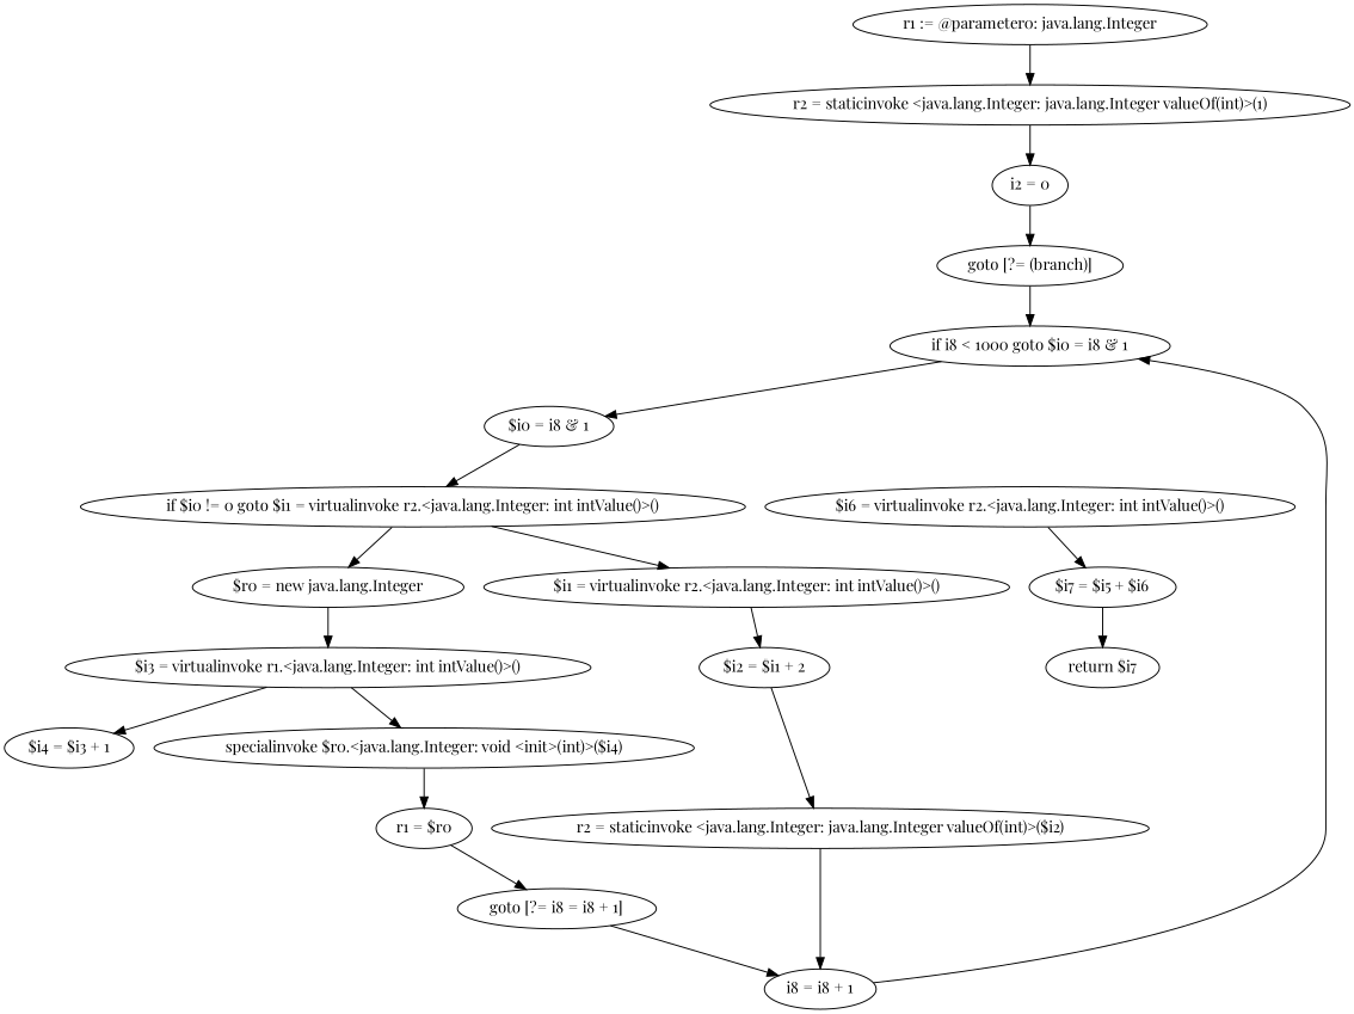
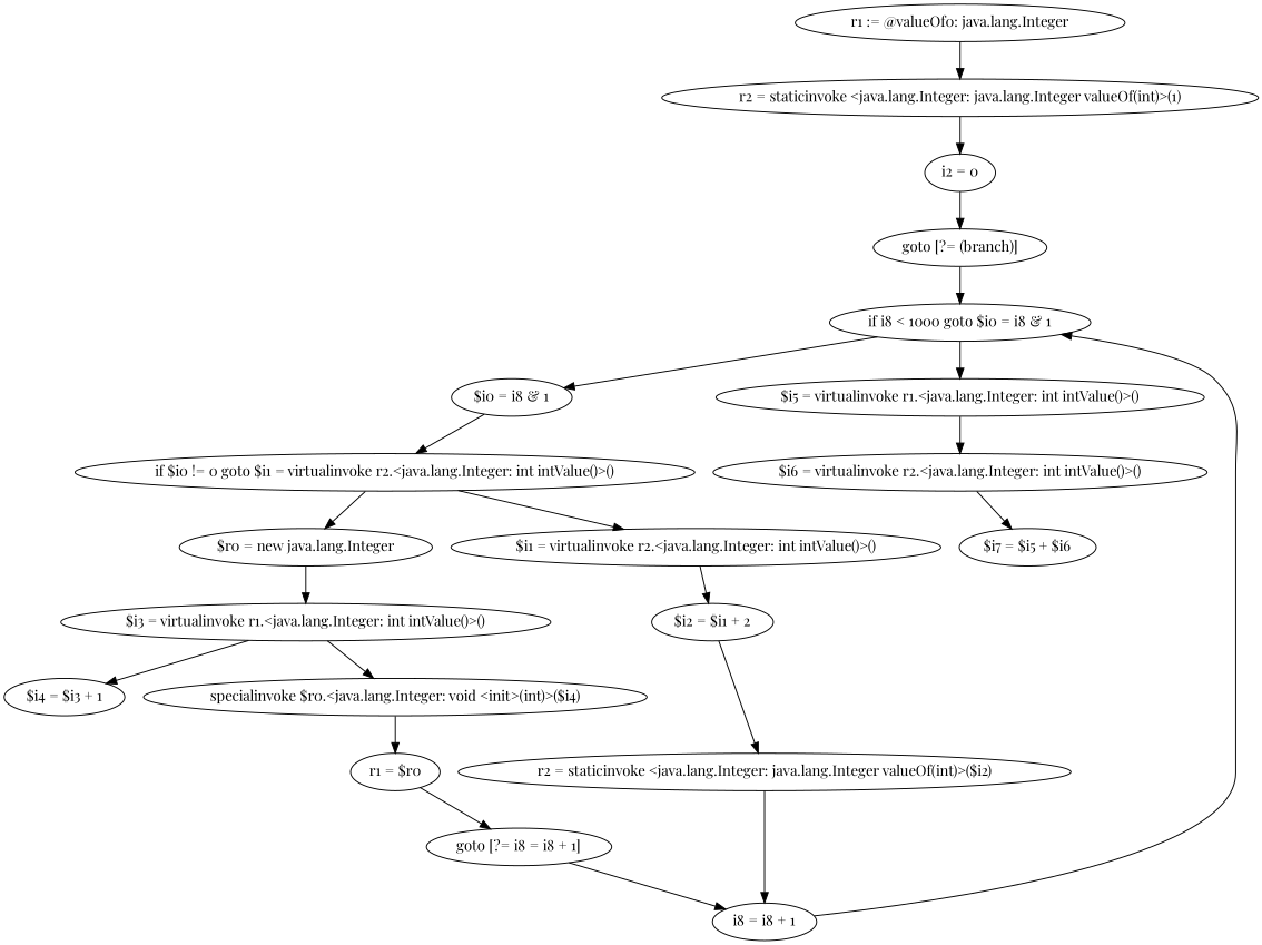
  digraph {
    fontname="Playfair Display"
    node [fontname="Playfair Display"]
    edge [fontname="Playfair Display"]
-   "r1 := @parameter0: java.lang.Integer"
+   "r1 := @parameter0: java.lang.Integer" [label="r1 := @valueOf0: java.lang.Integer"]
    "r2 = staticinvoke <java.lang.Integer: java.lang.Integer valueOf(int)>(1)"
    n3 [label="i2 = 0"]
    "goto [?= (branch)]"
    "if i8 < 1000 goto $i0 = i8 & 1"
    "$i0 = i8 & 1"
+   "$i5 = virtualinvoke r1.<java.lang.Integer: int intValue()>()"
    "if $i0 != 0 goto $i1 = virtualinvoke r2.<java.lang.Integer: int intValue()>()"
    "$r0 = new java.lang.Integer"
    "$i1 = virtualinvoke r2.<java.lang.Integer: int intValue()>()"
    "$i3 = virtualinvoke r1.<java.lang.Integer: int intValue()>()"
    "$i2 = $i1 + 2"
    "$i4 = $i3 + 1"
    "specialinvoke $r0.<java.lang.Integer: void <init>(int)>($i4)"
    "r1 = $r0"
    "goto [?= i8 = i8 + 1]"
    "i8 = i8 + 1"
    "r2 = staticinvoke <java.lang.Integer: java.lang.Integer valueOf(int)>($i2)"
    "$i6 = virtualinvoke r2.<java.lang.Integer: int intValue()>()"
    "$i7 = $i5 + $i6"
-   "return $i7"
    "r1 := @parameter0: java.lang.Integer" -> "r2 = staticinvoke <java.lang.Integer: java.lang.Integer valueOf(int)>(1)"
    "r2 = staticinvoke <java.lang.Integer: java.lang.Integer valueOf(int)>(1)" -> n3
    n3 -> "goto [?= (branch)]"
    "goto [?= (branch)]" -> "if i8 < 1000 goto $i0 = i8 & 1"
    "if i8 < 1000 goto $i0 = i8 & 1" -> "$i0 = i8 & 1"
+   "if i8 < 1000 goto $i0 = i8 & 1" -> "$i5 = virtualinvoke r1.<java.lang.Integer: int intValue()>()"
    "$i0 = i8 & 1" -> "if $i0 != 0 goto $i1 = virtualinvoke r2.<java.lang.Integer: int intValue()>()"
+   "$i5 = virtualinvoke r1.<java.lang.Integer: int intValue()>()" -> "$i6 = virtualinvoke r2.<java.lang.Integer: int intValue()>()"
    "if $i0 != 0 goto $i1 = virtualinvoke r2.<java.lang.Integer: int intValue()>()" -> "$r0 = new java.lang.Integer"
    "if $i0 != 0 goto $i1 = virtualinvoke r2.<java.lang.Integer: int intValue()>()" -> "$i1 = virtualinvoke r2.<java.lang.Integer: int intValue()>()"
    "$r0 = new java.lang.Integer" -> "$i3 = virtualinvoke r1.<java.lang.Integer: int intValue()>()"
    "$i1 = virtualinvoke r2.<java.lang.Integer: int intValue()>()" -> "$i2 = $i1 + 2"
    "$i3 = virtualinvoke r1.<java.lang.Integer: int intValue()>()" -> "$i4 = $i3 + 1"
    "$i3 = virtualinvoke r1.<java.lang.Integer: int intValue()>()" -> "specialinvoke $r0.<java.lang.Integer: void <init>(int)>($i4)"
    "$i2 = $i1 + 2" -> "r2 = staticinvoke <java.lang.Integer: java.lang.Integer valueOf(int)>($i2)"
    "specialinvoke $r0.<java.lang.Integer: void <init>(int)>($i4)" -> "r1 = $r0"
    "r1 = $r0" -> "goto [?= i8 = i8 + 1]"
    "goto [?= i8 = i8 + 1]" -> "i8 = i8 + 1"
    "i8 = i8 + 1" -> "if i8 < 1000 goto $i0 = i8 & 1"
    "r2 = staticinvoke <java.lang.Integer: java.lang.Integer valueOf(int)>($i2)" -> "i8 = i8 + 1"
    "$i6 = virtualinvoke r2.<java.lang.Integer: int intValue()>()" -> "$i7 = $i5 + $i6"
-   "$i7 = $i5 + $i6" -> "return $i7"
  }
